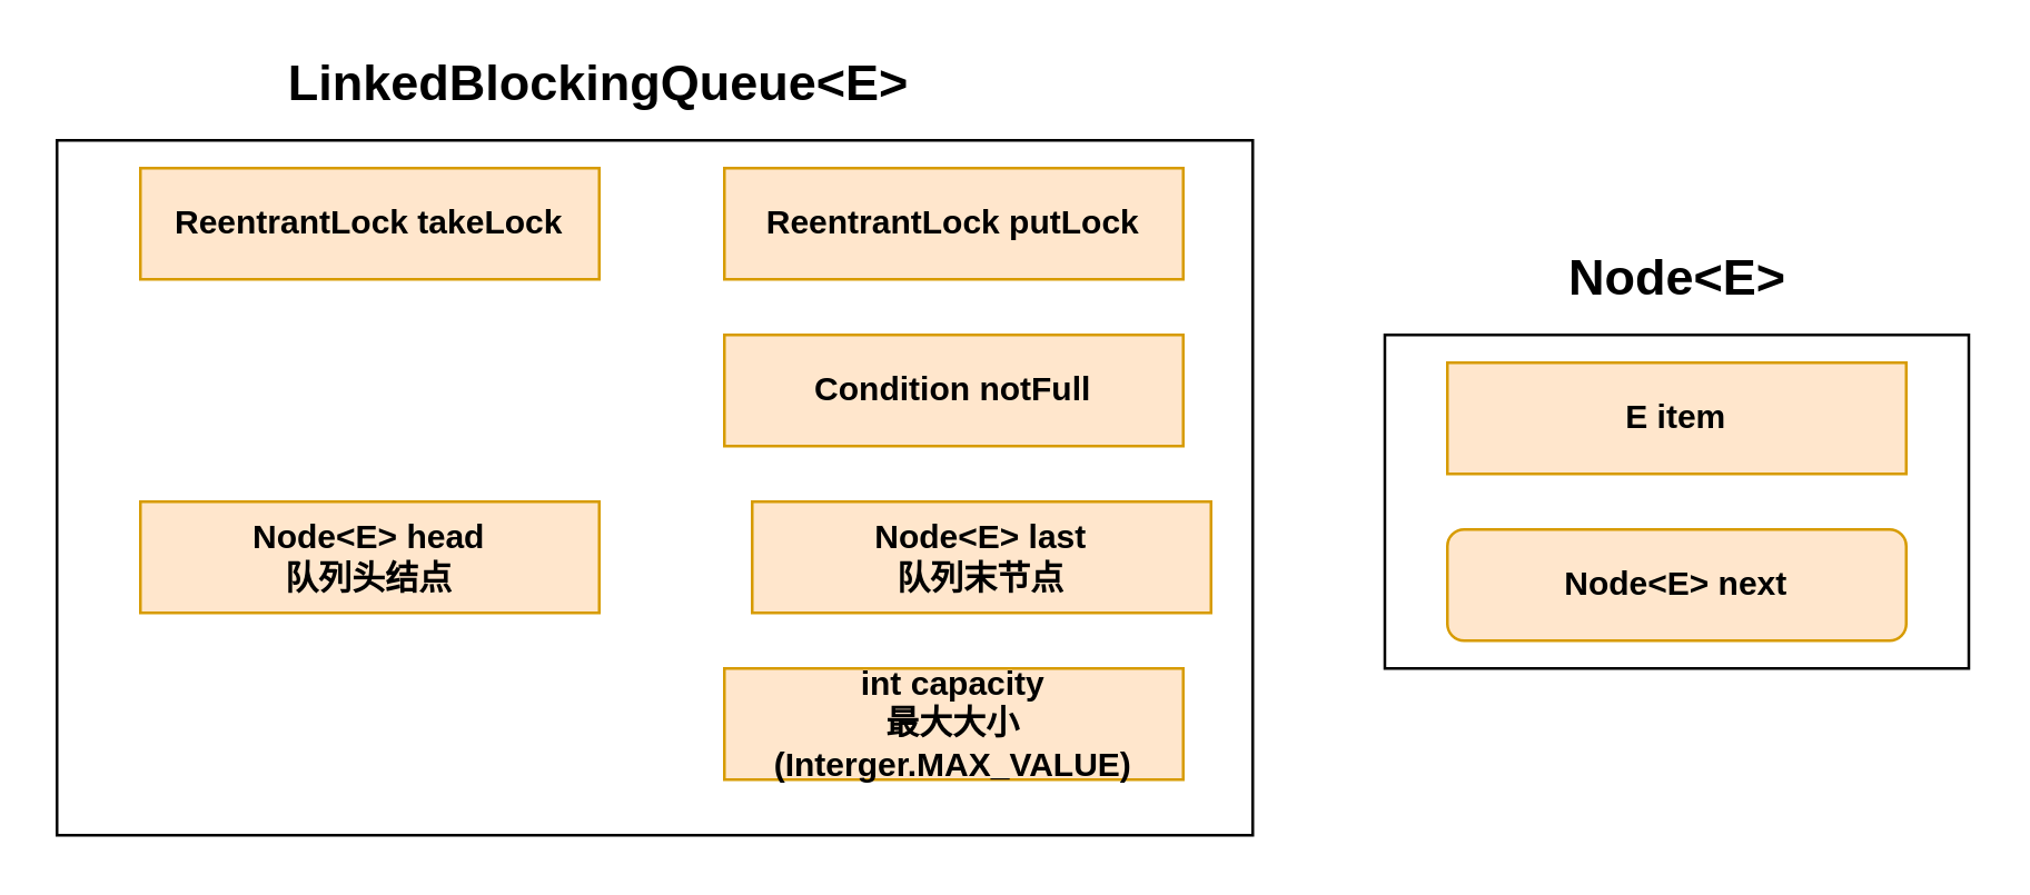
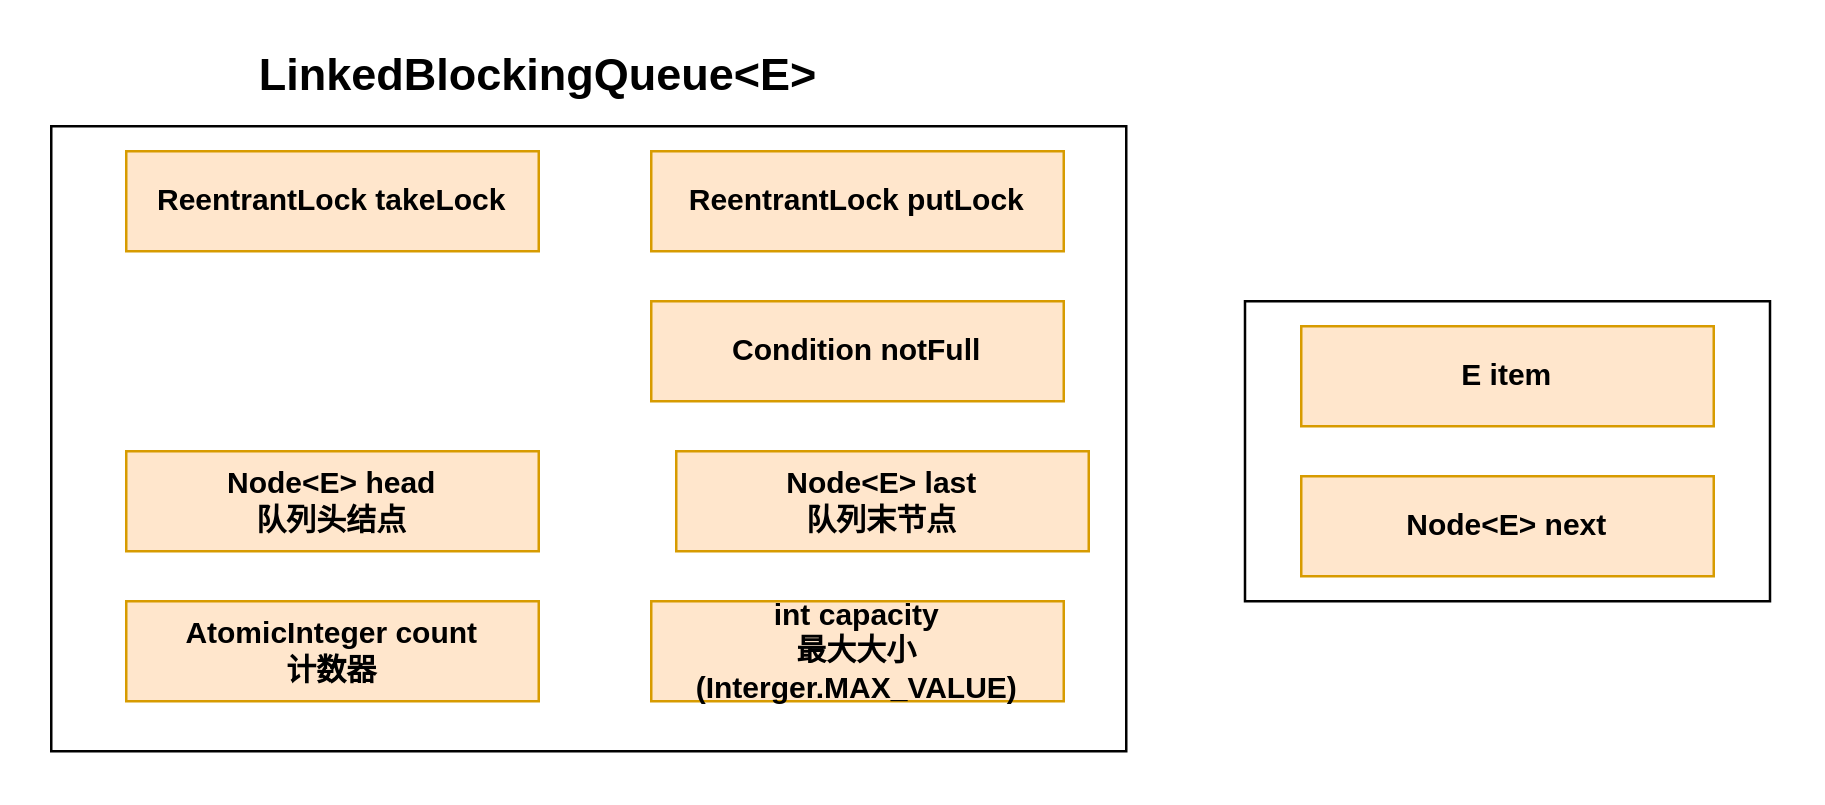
  <mxCell id="0" />
  <mxCell id="1" parent="0" />
  <mxCell id="2" value="" style="rounded=0;whiteSpace=wrap;html=1;" parent="1" vertex="1"><mxGeometry x="20" y="50" width="430" height="250" as="geometry" /></mxCell>
  <mxCell id="3" value="&lt;b&gt;&lt;font style=&quot;font-size: 18px&quot;&gt;LinkedBlockingQueue&amp;lt;E&amp;gt;&lt;/font&gt;&lt;/b&gt;" style="text;html=1;strokeColor=none;fillColor=none;align=center;verticalAlign=middle;whiteSpace=wrap;rounded=0;" parent="1" vertex="1"><mxGeometry x="195" y="20" width="40" height="20" as="geometry" /></mxCell>
  <mxCell id="4" value="&lt;b&gt;ReentrantLock takeLock&lt;/b&gt;" style="rounded=0;whiteSpace=wrap;html=1;fillColor=#ffe6cc;strokeColor=#d79b00;" parent="1" vertex="1"><mxGeometry x="50" y="60" width="165" height="40" as="geometry" /></mxCell>
  <mxCell id="5" value="&lt;b&gt;ReentrantLock putLock&lt;/b&gt;" style="rounded=0;whiteSpace=wrap;html=1;fillColor=#ffe6cc;strokeColor=#d79b00;" parent="1" vertex="1"><mxGeometry x="260" y="60" width="165" height="40" as="geometry" /></mxCell>
  <mxCell id="6" value="&lt;b&gt;Condition notFull&lt;/b&gt;" style="rounded=0;whiteSpace=wrap;html=1;fillColor=#ffe6cc;strokeColor=#d79b00;" parent="1" vertex="1"><mxGeometry x="260" y="120" width="165" height="40" as="geometry" /></mxCell>
  <mxCell id="7" value="&lt;b&gt;Node&amp;lt;E&amp;gt; head&lt;br&gt;队列头结点&lt;br&gt;&lt;/b&gt;" style="rounded=0;whiteSpace=wrap;html=1;fillColor=#ffe6cc;strokeColor=#d79b00;" parent="1" vertex="1"><mxGeometry x="50" y="180" width="165" height="40" as="geometry" /></mxCell>
  <mxCell id="8" value="&lt;b&gt;Node&amp;lt;E&amp;gt; last&lt;br&gt;队列末节点&lt;br&gt;&lt;/b&gt;" style="rounded=0;whiteSpace=wrap;html=1;fillColor=#ffe6cc;strokeColor=#d79b00;" parent="1" vertex="1"><mxGeometry x="270" y="180" width="165" height="40" as="geometry" /></mxCell>
+ <mxCell id="9" value="&lt;b&gt;AtomicInteger count&lt;br&gt;计数器&lt;br&gt;&lt;/b&gt;" style="rounded=0;whiteSpace=wrap;html=1;fillColor=#ffe6cc;strokeColor=#d79b00;" parent="1" vertex="1"><mxGeometry x="50" y="240" width="165" height="40" as="geometry" /></mxCell>
  <mxCell id="10" value="" style="rounded=0;whiteSpace=wrap;html=1;" parent="1" vertex="1"><mxGeometry x="497.5" y="120" width="210" height="120" as="geometry" /></mxCell>
- <mxCell id="11" value="&lt;b&gt;&lt;font style=&quot;font-size: 18px&quot;&gt;Node&amp;lt;E&amp;gt;&lt;/font&gt;&lt;/b&gt;" style="text;html=1;strokeColor=none;fillColor=none;align=center;verticalAlign=middle;whiteSpace=wrap;rounded=0;" parent="1" vertex="1"><mxGeometry x="582.5" y="90" width="40" height="20" as="geometry" /></mxCell>
  <mxCell id="12" value="&lt;b&gt;E item&lt;/b&gt;" style="rounded=0;whiteSpace=wrap;html=1;fillColor=#ffe6cc;strokeColor=#d79b00;" parent="1" vertex="1"><mxGeometry x="520" y="130" width="165" height="40" as="geometry" /></mxCell>
- <mxCell id="13" value="&lt;b&gt;Node&amp;lt;E&amp;gt; next&lt;/b&gt;" style="whiteSpace=wrap;html=1;fillColor=#ffe6cc;strokeColor=#d79b00;rounded=1;" parent="1" vertex="1"><mxGeometry x="520" y="190" width="165" height="40" as="geometry" /></mxCell>
+ <mxCell id="13" value="&lt;b&gt;Node&amp;lt;E&amp;gt; next&lt;/b&gt;" style="rounded=0;whiteSpace=wrap;html=1;fillColor=#ffe6cc;strokeColor=#d79b00;" parent="1" vertex="1"><mxGeometry x="520" y="190" width="165" height="40" as="geometry" /></mxCell>
  <mxCell id="14" value="&lt;b&gt;int capacity&lt;br&gt;最大大小(Interger.MAX_VALUE)&lt;br&gt;&lt;/b&gt;" style="rounded=0;whiteSpace=wrap;html=1;fillColor=#ffe6cc;strokeColor=#d79b00;" vertex="1" parent="1"><mxGeometry x="260" y="240" width="165" height="40" as="geometry" /></mxCell>
